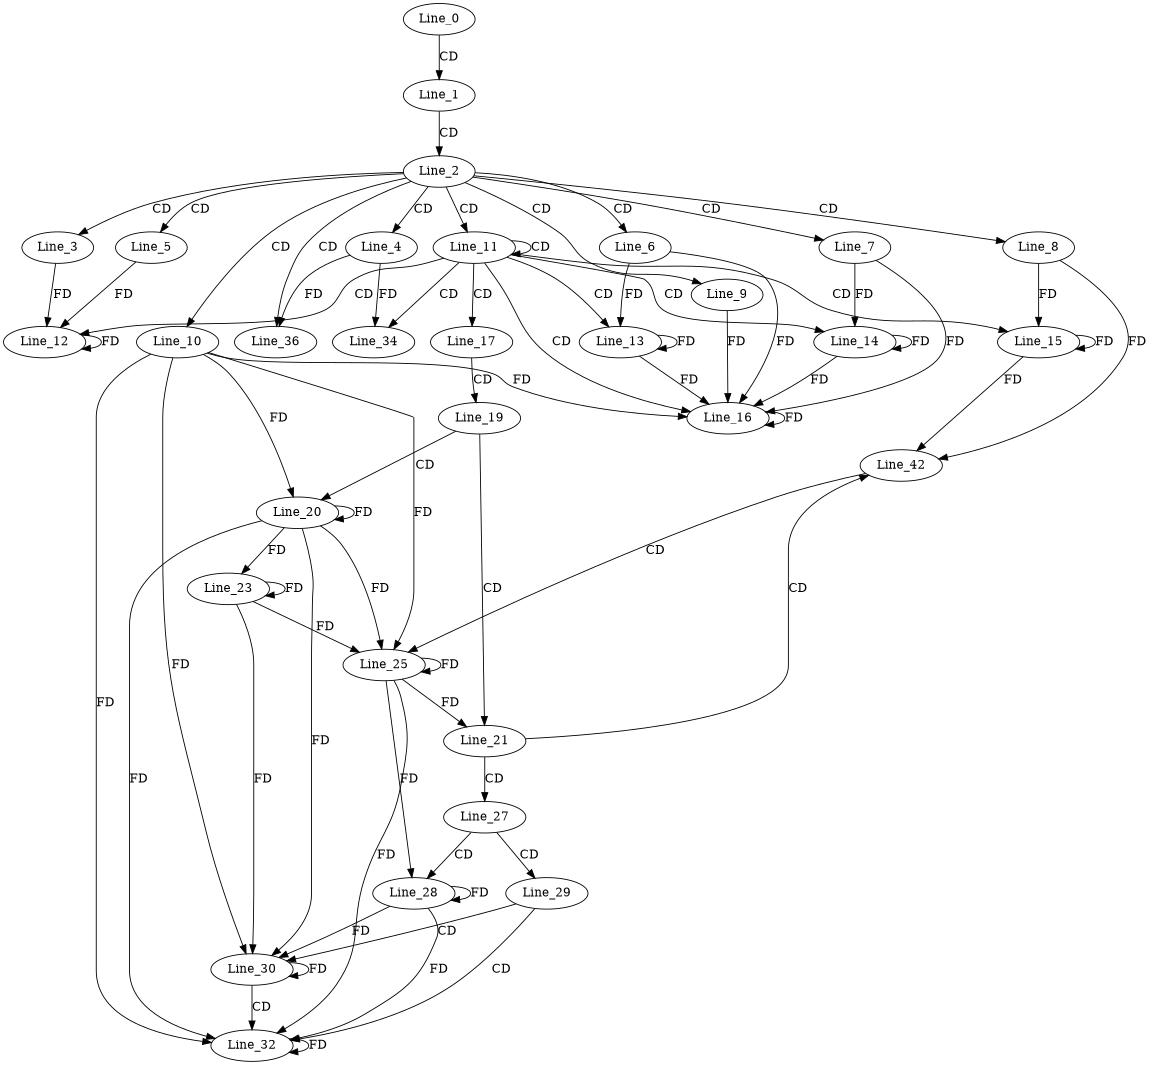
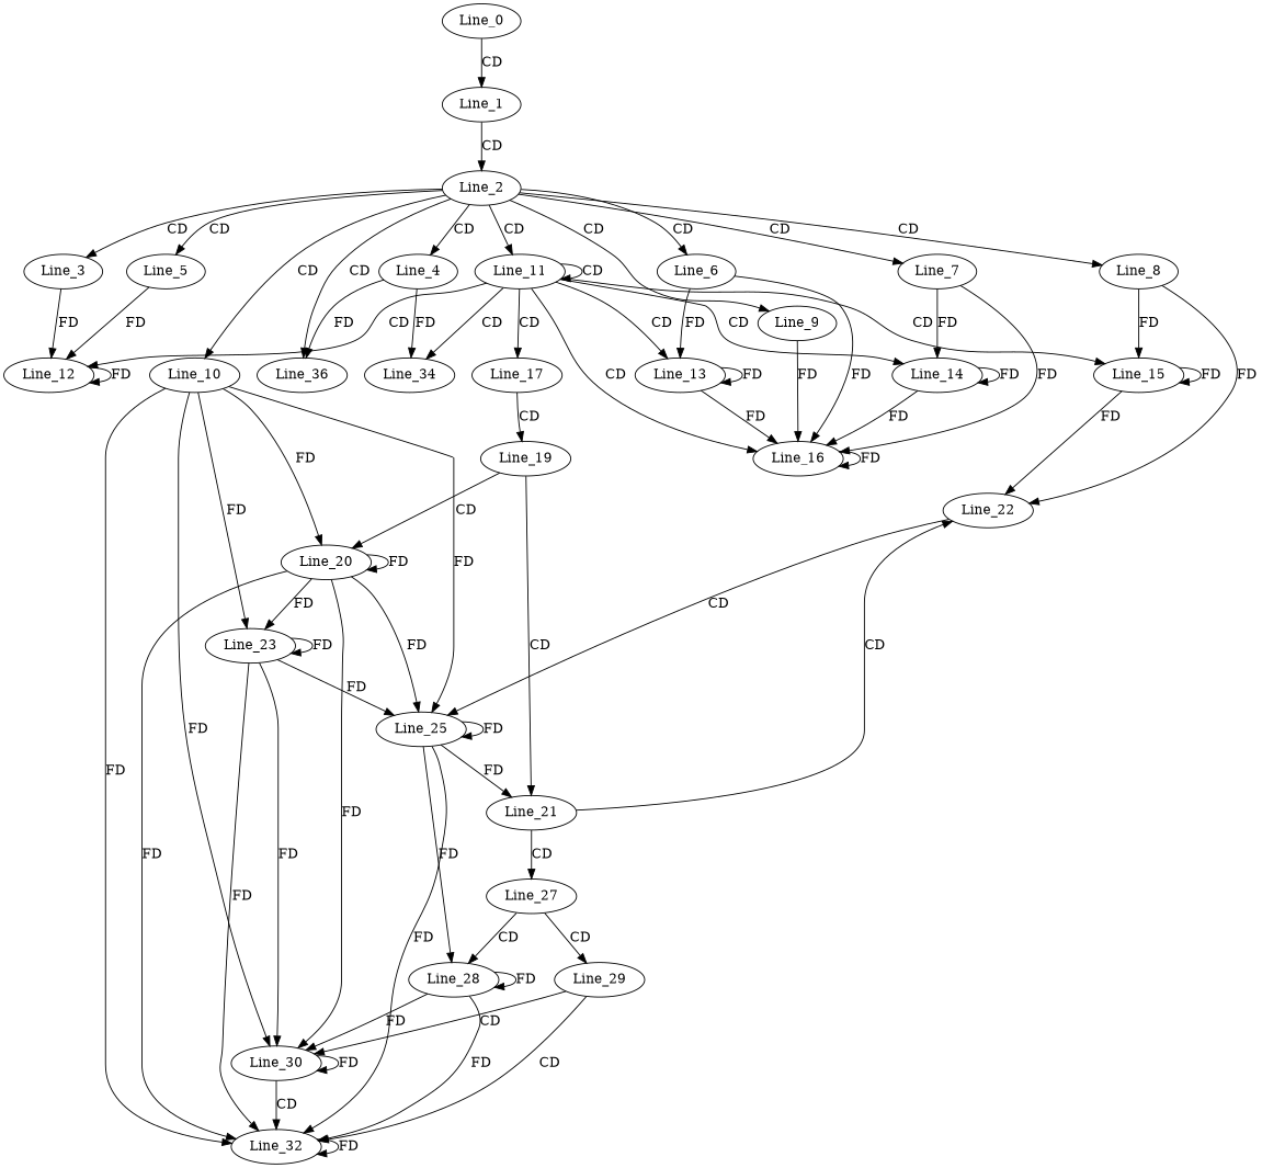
  digraph {
    Line_0
    Line_1
    Line_2
    Line_3
    Line_4
    Line_5
    Line_6
    Line_7
    Line_8
    Line_9
    Line_10
    Line_11
    Line_36
    Line_12
    Line_34
    Line_13
    Line_16
    Line_14
    Line_15
-   Line_22 [label=Line_42]
+   Line_22
    Line_20
    Line_23
    Line_25
    Line_30
    Line_32
    Line_17
    Line_21
    Line_28
    Line_19
    Line_27
    Line_29
    Line_0 -> Line_1 [label=CD]
    Line_1 -> Line_2 [label=CD]
    Line_2 -> Line_3 [label=CD]
    Line_2 -> Line_4 [label=CD]
    Line_2 -> Line_5 [label=CD]
    Line_2 -> Line_6 [label=CD]
    Line_2 -> Line_7 [label=CD]
    Line_2 -> Line_8 [label=CD]
    Line_2 -> Line_9 [label=CD]
    Line_2 -> Line_10 [label=CD]
    Line_2 -> Line_11 [label=CD]
    Line_2 -> Line_36 [label=CD]
    Line_3 -> Line_12 [label=FD]
    Line_4 -> Line_36 [label=FD]
    Line_4 -> Line_34 [label=FD]
    Line_5 -> Line_12 [label=FD]
    Line_6 -> Line_13 [label=FD]
    Line_6 -> Line_16 [label=FD]
    Line_7 -> Line_16 [label=FD]
    Line_7 -> Line_14 [label=FD]
    Line_8 -> Line_15 [label=FD]
    Line_8 -> Line_22 [label=FD]
    Line_9 -> Line_16 [label=FD]
    Line_10 -> Line_20 [label=FD]
-   Line_10 -> Line_16 [label=FD]
+   Line_10 -> Line_23 [label=FD]
    Line_10 -> Line_25 [label=FD]
    Line_10 -> Line_30 [label=FD]
    Line_10 -> Line_32 [label=FD]
    Line_11 -> Line_11 [label=CD]
    Line_11 -> Line_12 [label=CD]
    Line_11 -> Line_34 [label=CD]
    Line_11 -> Line_13 [label=CD]
    Line_11 -> Line_16 [label=CD]
    Line_11 -> Line_14 [label=CD]
    Line_11 -> Line_15 [label=CD]
    Line_11 -> Line_17 [label=CD]
    Line_12 -> Line_12 [label=FD]
    Line_13 -> Line_13 [label=FD]
    Line_13 -> Line_16 [label=FD]
    Line_16 -> Line_16 [label=FD]
    Line_14 -> Line_16 [label=FD]
    Line_14 -> Line_14 [label=FD]
    Line_15 -> Line_15 [label=FD]
    Line_15 -> Line_22 [label=FD]
    Line_22 -> Line_25 [label=CD]
    Line_20 -> Line_20 [label=FD]
    Line_20 -> Line_23 [label=FD]
    Line_20 -> Line_25 [label=FD]
    Line_20 -> Line_30 [label=FD]
    Line_20 -> Line_32 [label=FD]
    Line_23 -> Line_23 [label=FD]
    Line_23 -> Line_25 [label=FD]
    Line_23 -> Line_30 [label=FD]
+   Line_23 -> Line_32 [label=FD]
    Line_25 -> Line_25 [label=FD]
    Line_25 -> Line_32 [label=FD]
    Line_25 -> Line_21 [label=FD]
    Line_25 -> Line_28 [label=FD]
    Line_30 -> Line_30 [label=FD]
    Line_30 -> Line_32 [label=CD]
    Line_32 -> Line_32 [label=FD]
    Line_17 -> Line_19 [label=CD]
    Line_21 -> Line_22 [label=CD]
    Line_21 -> Line_27 [label=CD]
    Line_28 -> Line_30 [label=FD]
    Line_28 -> Line_32 [label=FD]
    Line_28 -> Line_28 [label=FD]
    Line_19 -> Line_20 [label=CD]
    Line_19 -> Line_21 [label=CD]
    Line_27 -> Line_28 [label=CD]
    Line_27 -> Line_29 [label=CD]
    Line_29 -> Line_30 [label=CD]
    Line_29 -> Line_32 [label=CD]
  }
